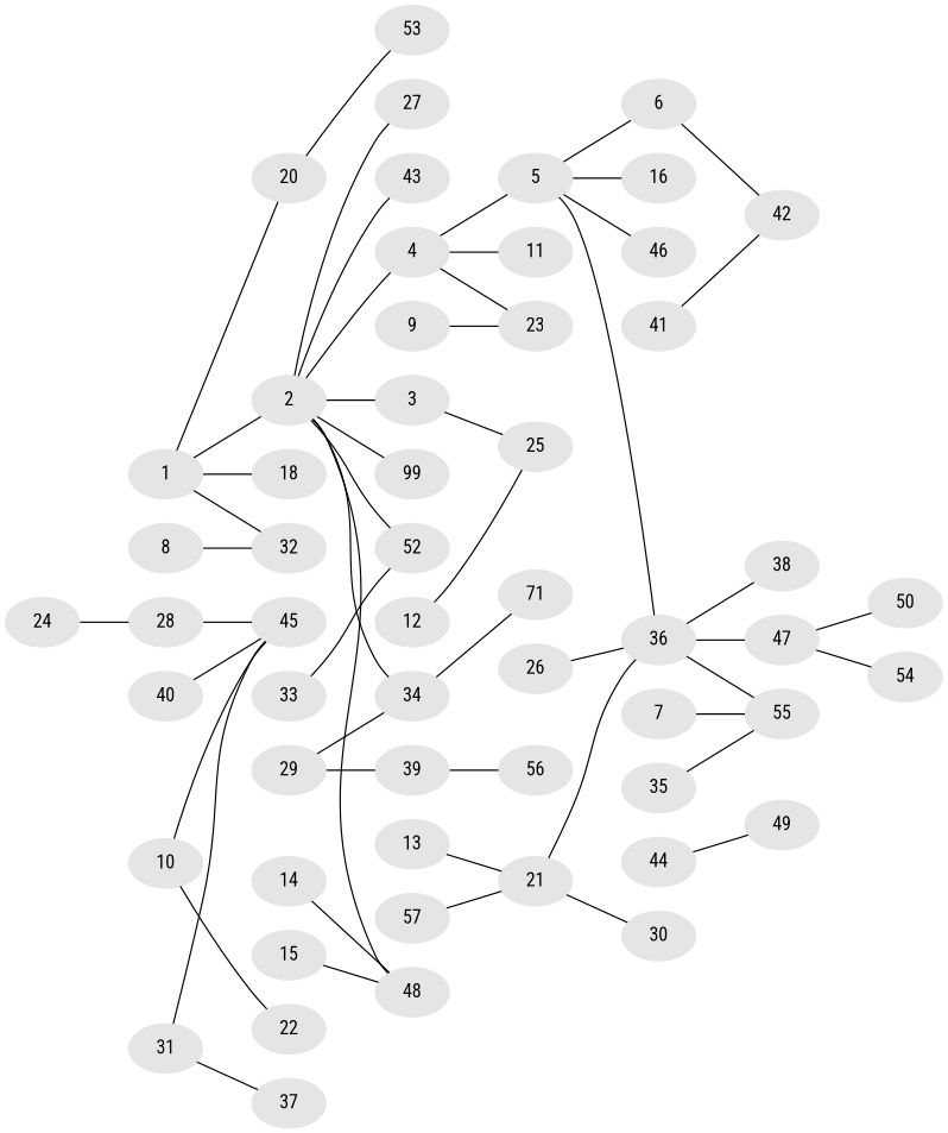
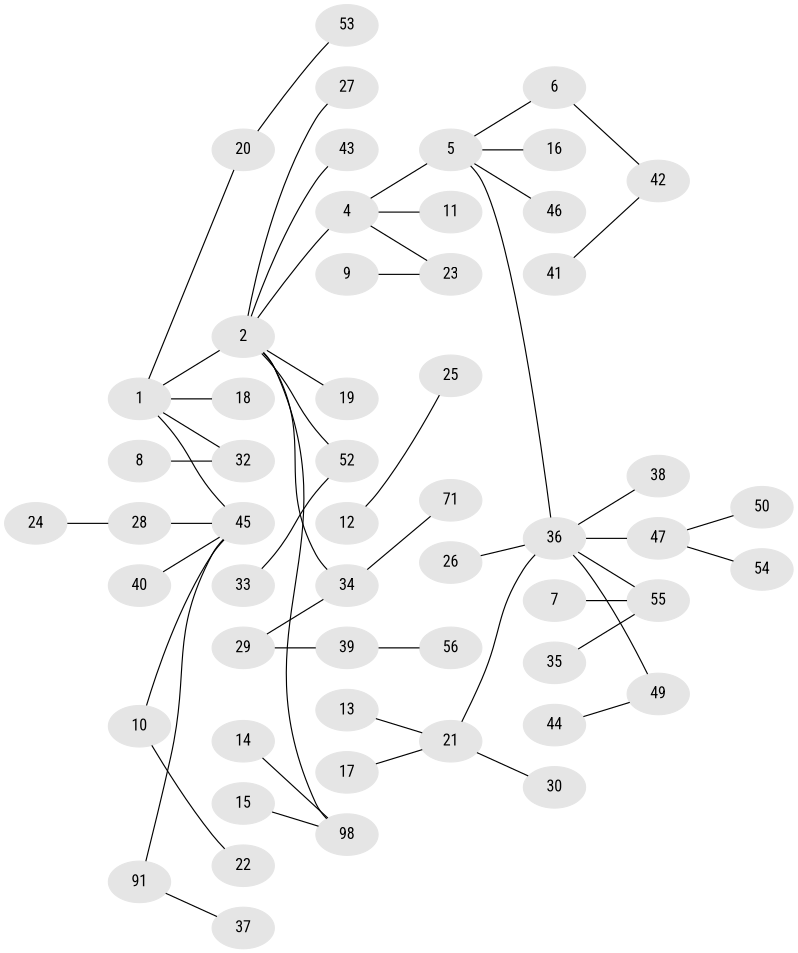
  graph {
    fontname="Roboto Condensed"
    rankdir=LR
    node [color=gray90 fontname="Roboto Condensed" style=filled]
    edge [fontname="Roboto Condensed" weight=1.0]
    1
    2
    18
    20
    32
    45
-   3
    4
-   19 [label=99]
+   19
    27
    34
    43
-   48
+   48 [label=98]
    52
    53
    25
    5
    11
    23
    n20 [label=71]
    6
    16
    36
    46
    42
    55
    38
    47
    49
    7
    8
    9
    10
    22
    12
    13
    21
    30
    14
    15
-   17 [label=57]
+   17
    24
    28
    26
    29
    39
    56
-   31
+   31 [label=91]
    37
    33
    35
    50
    54
    40
    41
    44
    1 -- 2
    1 -- 18
    1 -- 20
    1 -- 32
-   2 -- 3
+   1 -- 45
    2 -- 4
    2 -- 19
    2 -- 27
    2 -- 34
    2 -- 43
    2 -- 48
    2 -- 52
    20 -- 53
-   3 -- 25
    4 -- 5
    4 -- 11
    4 -- 23
    34 -- n20
    5 -- 6
    5 -- 16
    5 -- 36
    5 -- 46
    6 -- 42
    36 -- 55
    36 -- 38
    36 -- 47
+   36 -- 49
    47 -- 50
    47 -- 54
    7 -- 55
    8 -- 32
    9 -- 23
    10 -- 45
    10 -- 22
    12 -- 25
    13 -- 21
    21 -- 36
    21 -- 30
    14 -- 48
    15 -- 48
    17 -- 21
    24 -- 28
    28 -- 45
    26 -- 36
    29 -- 34
    29 -- 39
    39 -- 56
    31 -- 45
    31 -- 37
    33 -- 52
    35 -- 55
    40 -- 45
    41 -- 42
    44 -- 49
  }
